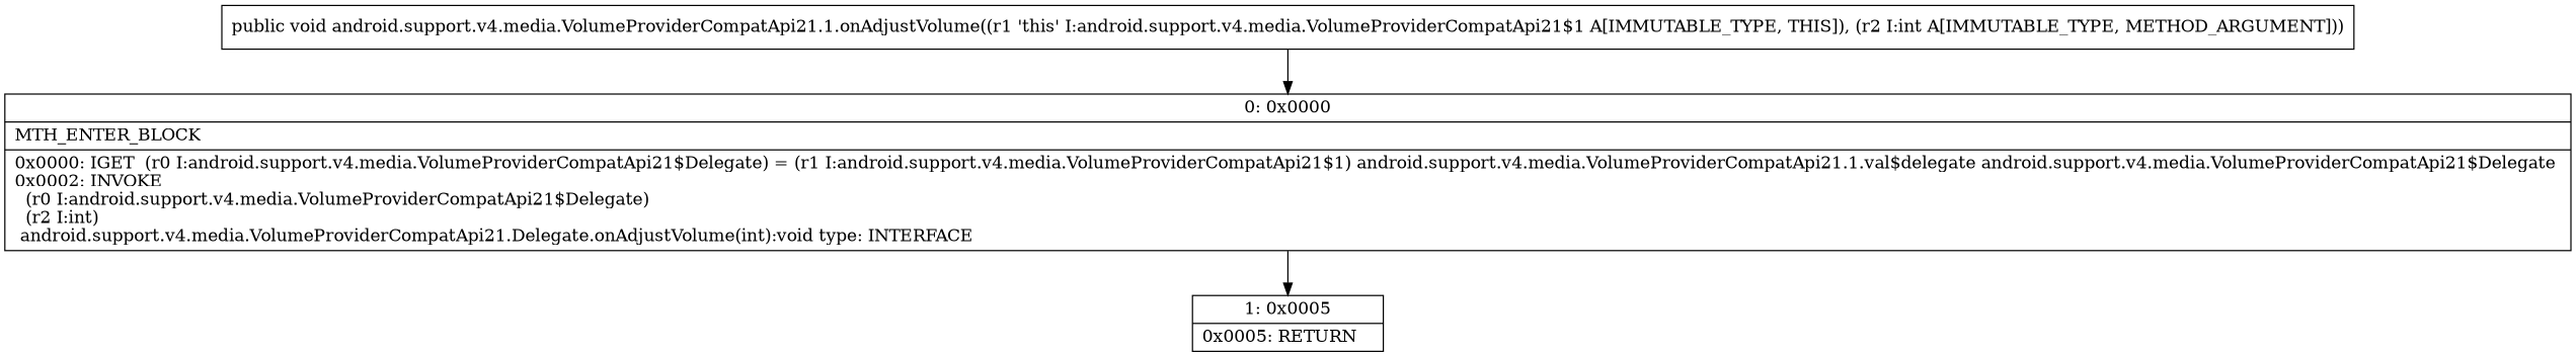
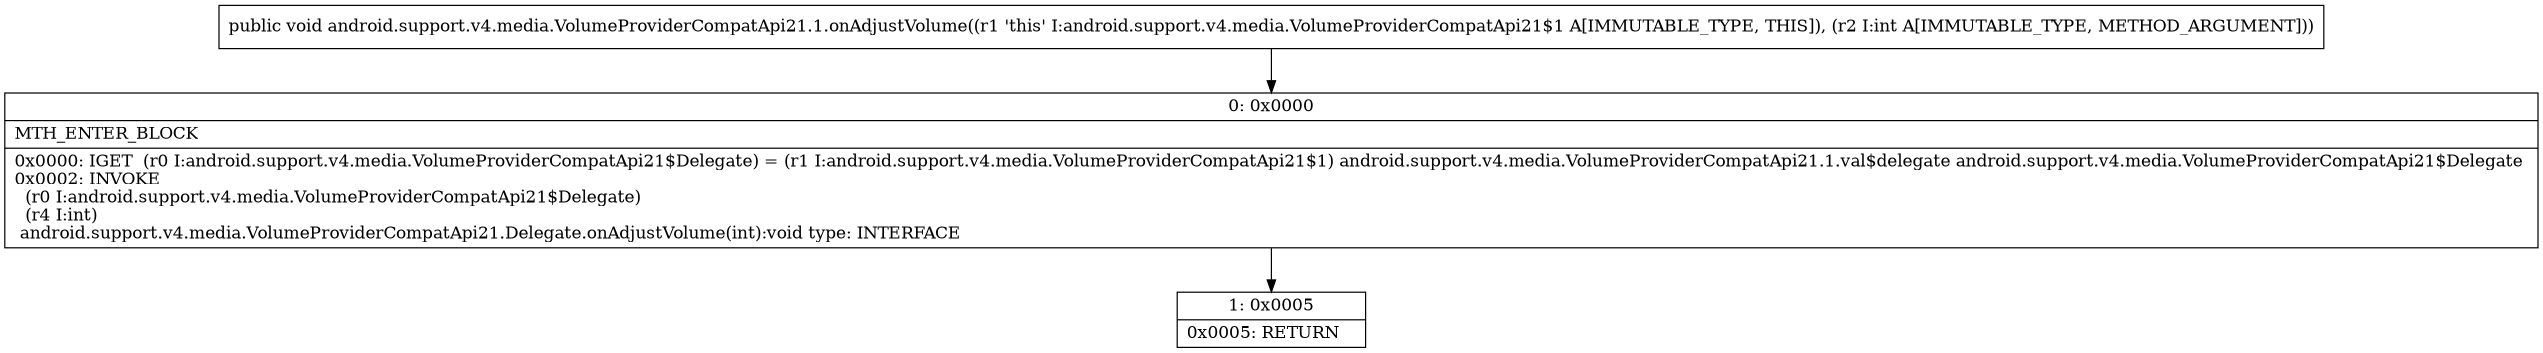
  digraph {
    node [shape=record]
-   n1 [label="{0\:\ 0x0000|MTH_ENTER_BLOCK\l|0x0000: IGET  (r0 I:android.support.v4.media.VolumeProviderCompatApi21$Delegate) = (r1 I:android.support.v4.media.VolumeProviderCompatApi21$1) android.support.v4.media.VolumeProviderCompatApi21.1.val$delegate android.support.v4.media.VolumeProviderCompatApi21$Delegate \l0x0002: INVOKE  \l  (r0 I:android.support.v4.media.VolumeProviderCompatApi21$Delegate)\l  (r2 I:int)\l android.support.v4.media.VolumeProviderCompatApi21.Delegate.onAdjustVolume(int):void type: INTERFACE \l}"]
+   n1 [label="{0\:\ 0x0000|MTH_ENTER_BLOCK\l|0x0000: IGET  (r0 I:android.support.v4.media.VolumeProviderCompatApi21$Delegate) = (r1 I:android.support.v4.media.VolumeProviderCompatApi21$1) android.support.v4.media.VolumeProviderCompatApi21.1.val$delegate android.support.v4.media.VolumeProviderCompatApi21$Delegate \l0x0002: INVOKE  \l  (r0 I:android.support.v4.media.VolumeProviderCompatApi21$Delegate)\l  (r4 I:int)\l android.support.v4.media.VolumeProviderCompatApi21.Delegate.onAdjustVolume(int):void type: INTERFACE \l}"]
    n2 [label="{1\:\ 0x0005|0x0005: RETURN   \l}"]
    n3 [label="{public void android.support.v4.media.VolumeProviderCompatApi21.1.onAdjustVolume((r1 'this' I:android.support.v4.media.VolumeProviderCompatApi21$1 A[IMMUTABLE_TYPE, THIS]), (r2 I:int A[IMMUTABLE_TYPE, METHOD_ARGUMENT])) }"]
    n1 -> n2
    n3 -> n1
  }
